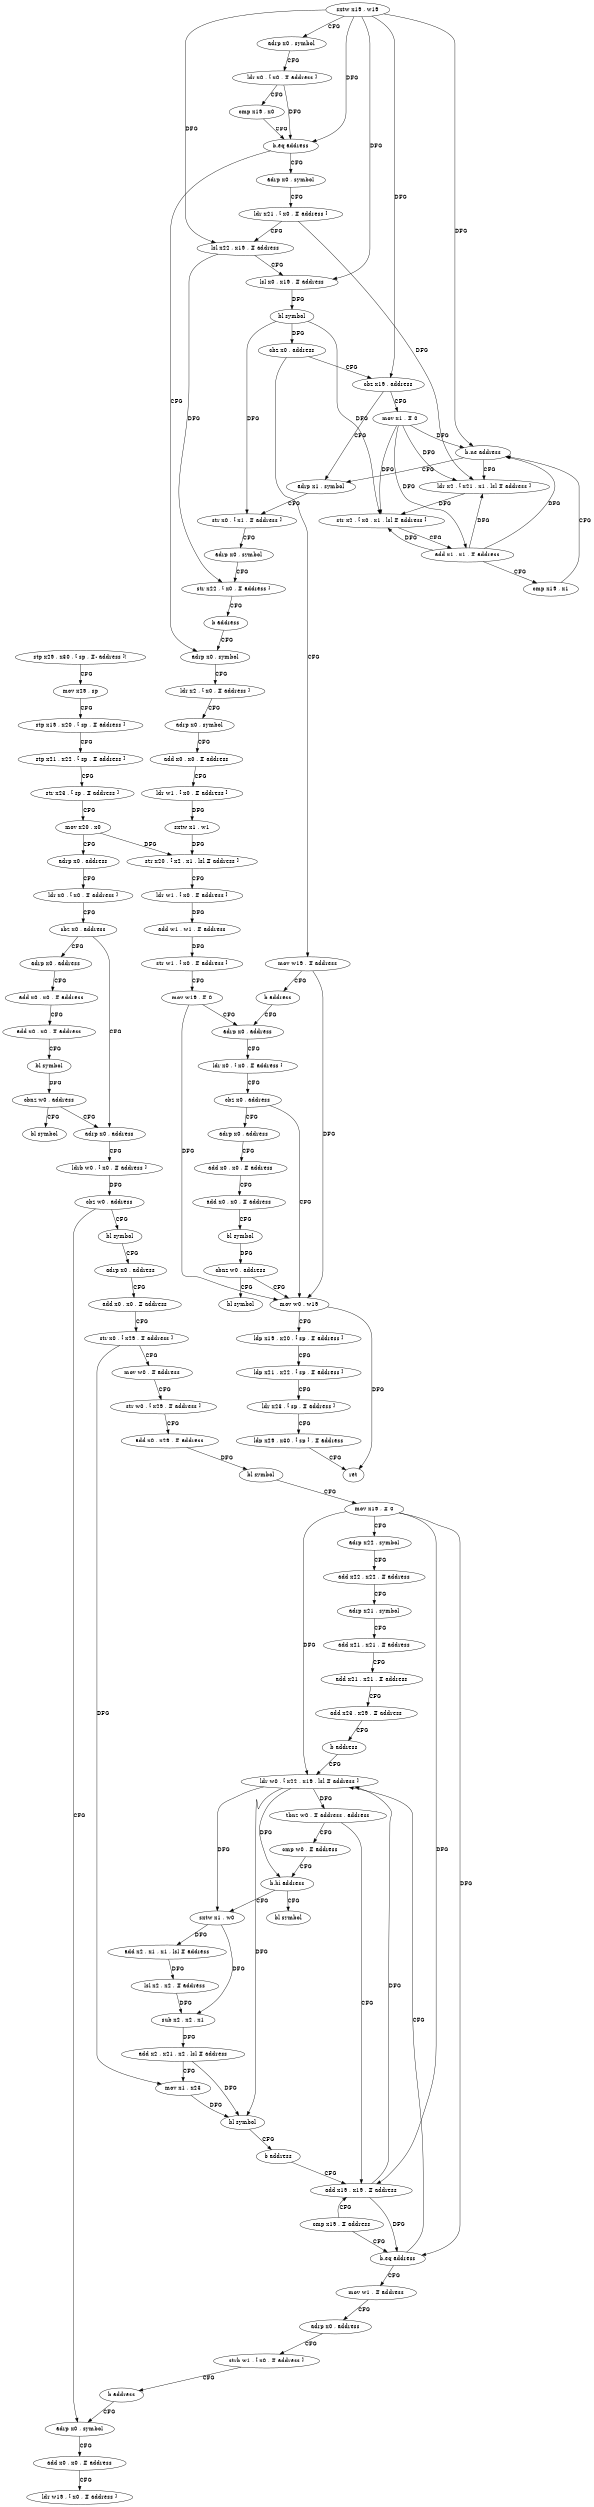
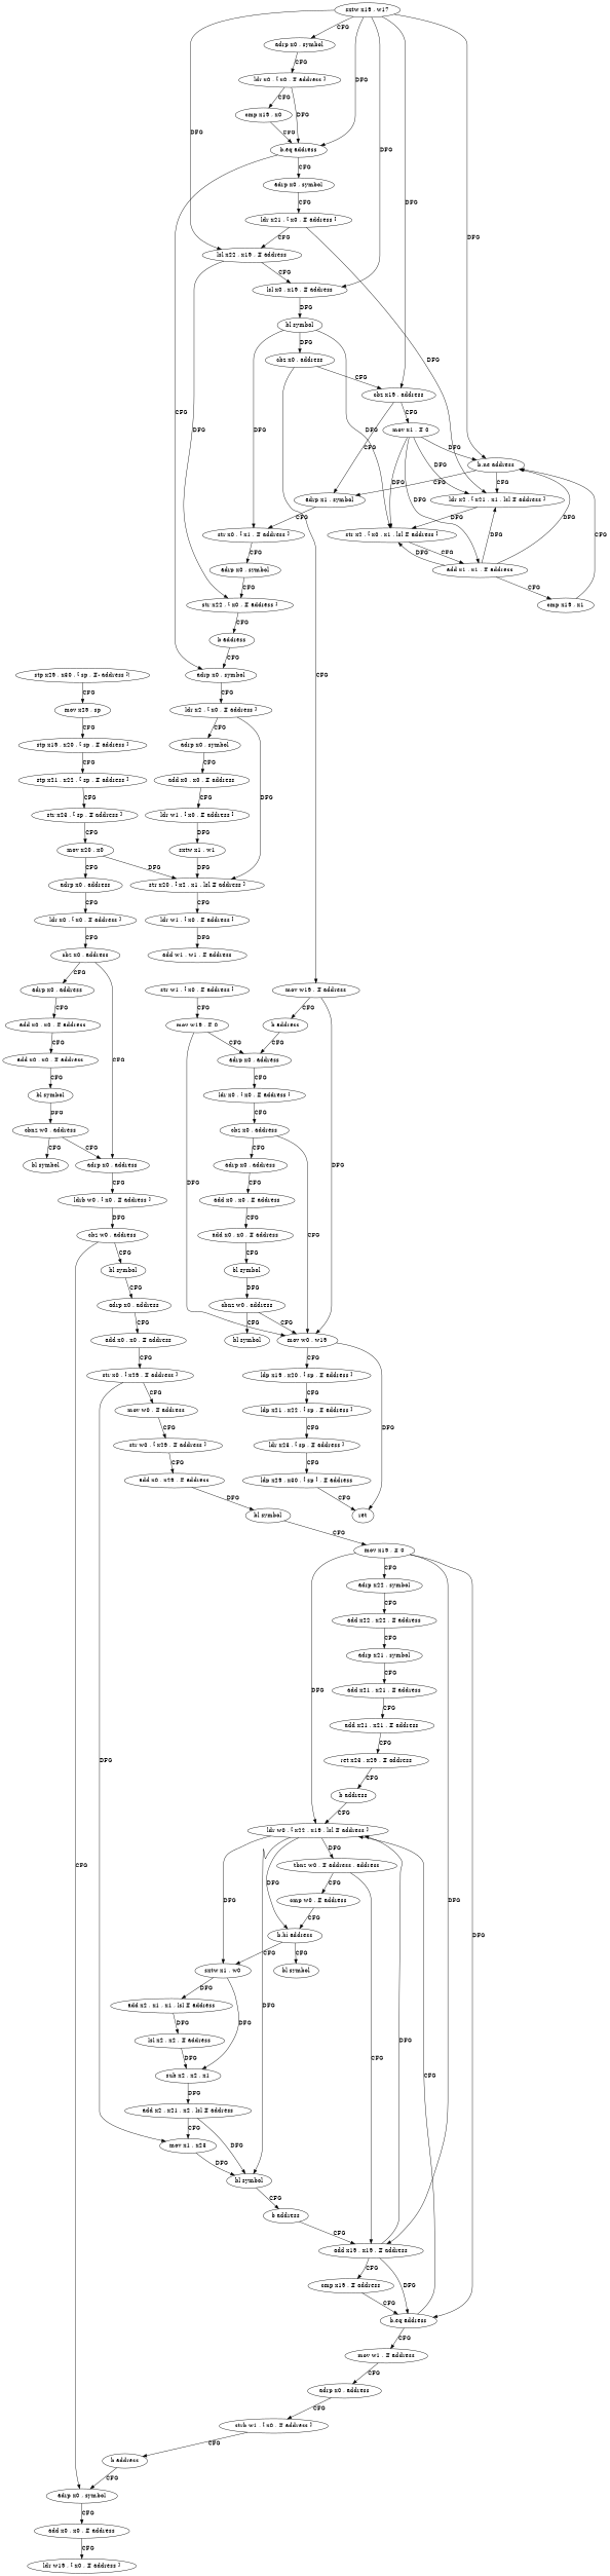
  digraph {
    n1 [label="stp x29 , x30 , [ sp , #- address ]!"]
    n2 [label="mov x29 , sp"]
    n3 [label="stp x19 , x20 , [ sp , # address ]"]
    n4 [label="stp x21 , x22 , [ sp , # address ]"]
    n5 [label="str x23 , [ sp , # address ]"]
    n6 [label="mov x20 , x0"]
    n7 [label="adrp x0 , address"]
    n8 [label="str x20 , [ x2 , x1 , lsl # address ]"]
    n9 [label="ldr x0 , [ x0 , # address ]"]
    n10 [label="ldr w1 , [ x0 , # address ]"]
    n11 [label="cbz x0 , address"]
    n12 [label="adrp x0 , address"]
    n13 [label="adrp x0 , address"]
    n14 [label="ldrb w0 , [ x0 , # address ]"]
    n15 [label="add x0 , x0 , # address"]
    n16 [label="cbz w0 , address"]
    n17 [label="add x0 , x0 , # address"]
    n18 [label="bl symbol"]
    n19 [label="adrp x0 , symbol"]
    n20 [label="adrp x0 , address"]
    n21 [label="add x0 , x0 , # address"]
    n22 [label="add x0 , x0 , # address"]
    n23 [label="ldr w19 , [ x0 , # address ]"]
    n24 [label="bl symbol"]
    n25 [label="cbnz w0 , address"]
    n26 [label="bl symbol"]
    n27 [label="str x0 , [ x29 , # address ]"]
    n28 [label="mov w0 , # address"]
    n29 [label="mov x1 , x23"]
    n30 [label="str w0 , [ x29 , # address ]"]
    n31 [label="bl symbol"]
    n32 [label="add x0 , x29 , # address"]
    n33 [label="bl symbol"]
    n34 [label="mov x19 , # 0"]
    n35 [label="adrp x22 , symbol"]
    n36 [label="ldr w0 , [ x22 , x19 , lsl # address ]"]
    n37 [label="add x19 , x19 , # address"]
    n38 [label="b.eq address"]
    n39 [label="add x22 , x22 , # address"]
    n40 [label="tbnz w0 , # address , address"]
    n41 [label="b.hi address"]
    n42 [label="sxtw x1 , w0"]
    n43 [label="cmp x19 , # address"]
    n44 [label="mov w1 , # address"]
    n45 [label="adrp x21 , symbol"]
    n46 [label="add x21 , x21 , # address"]
    n47 [label="add x21 , x21 , # address"]
-   n48 [label="add x23 , x29 , # address"]
+   n48 [label="ret x23 , x29 , # address"]
    n49 [label="b address"]
    n50 [label="cmp w0 , # address"]
    n51 [label="bl symbol"]
    n52 [label="add x2 , x1 , x1 , lsl # address"]
    n53 [label="sub x2 , x2 , x1"]
    n54 [label="b address"]
-   n55 [label="sxtw x19 , w19"]
+   n55 [label="sxtw x19 , w17"]
    n56 [label="adrp x0 , symbol"]
    n57 [label="b.eq address"]
    n58 [label="lsl x22 , x19 , # address"]
    n59 [label="lsl x0 , x19 , # address"]
    n60 [label="cbz x19 , address"]
    n61 [label="b.ne address"]
    n62 [label="ldr x0 , [ x0 , # address ]"]
    n63 [label="adrp x0 , symbol"]
    n64 [label="adrp x0 , symbol"]
    n65 [label="str x22 , [ x0 , # address ]"]
    n66 [label="bl symbol"]
    n67 [label="adrp x1 , symbol"]
    n68 [label="mov x1 , # 0"]
    n69 [label="ldr x2 , [ x21 , x1 , lsl # address ]"]
    n70 [label="cmp x19 , x0"]
    n71 [label="ldr x21 , [ x0 , # address ]"]
    n72 [label="ldr x2 , [ x0 , # address ]"]
    n73 [label="adrp x0 , symbol"]
    n74 [label="str x2 , [ x0 , x1 , lsl # address ]"]
    n75 [label="b address"]
    n76 [label="cbz x0 , address"]
    n77 [label="str x0 , [ x1 , # address ]"]
    n78 [label="mov w19 , # address"]
    n79 [label="adrp x0 , symbol"]
    n80 [label="add x1 , x1 , # address"]
    n81 [label="b address"]
    n82 [label="mov w0 , w19"]
    n83 [label="adrp x0 , address"]
    n84 [label="ldp x19 , x20 , [ sp , # address ]"]
    n85 [label=ret]
    n86 [label="add x0 , x0 , # address"]
    n87 [label="ldr w1 , [ x0 , # address ]"]
    n88 [label="sxtw x1 , w1"]
    n89 [label="add w1 , w1 , # address"]
    n90 [label="str w1 , [ x0 , # address ]"]
    n91 [label="mov w19 , # 0"]
    n92 [label="ldr x0 , [ x0 , # address ]"]
    n93 [label="cbz x0 , address"]
    n94 [label="adrp x0 , address"]
    n95 [label="strb w1 , [ x0 , # address ]"]
    n96 [label="lsl x2 , x2 , # address"]
    n97 [label="add x2 , x21 , x2 , lsl # address"]
    n98 [label="cmp x19 , x1"]
    n99 [label="ldp x21 , x22 , [ sp , # address ]"]
    n100 [label="ldr x23 , [ sp , # address ]"]
    n101 [label="ldp x29 , x30 , [ sp ] , # address"]
    n102 [label="adrp x0 , address"]
    n103 [label="add x0 , x0 , # address"]
    n104 [label="add x0 , x0 , # address"]
    n105 [label="bl symbol"]
    n106 [label="cbnz w0 , address"]
    n107 [label="bl symbol"]
    n108 [label="b address"]
    n1 -> n2 [label=CFG]
    n2 -> n3 [label=CFG]
    n3 -> n4 [label=CFG]
    n4 -> n5 [label=CFG]
    n5 -> n6 [label=CFG]
    n6 -> n7 [label=CFG]
    n6 -> n8 [label=DFG]
    n7 -> n9 [label=CFG]
    n8 -> n10 [label=CFG]
    n9 -> n11 [label=CFG]
    n10 -> n89 [label=DFG]
    n11 -> n12 [label=CFG]
    n11 -> n13 [label=CFG]
    n12 -> n14 [label=CFG]
    n13 -> n15 [label=CFG]
    n14 -> n16 [label=DFG]
    n15 -> n17 [label=CFG]
    n16 -> n18 [label=CFG]
    n16 -> n19 [label=CFG]
    n17 -> n24 [label=CFG]
    n18 -> n20 [label=CFG]
    n19 -> n21 [label=CFG]
    n20 -> n22 [label=CFG]
    n21 -> n23 [label=CFG]
    n22 -> n27 [label=CFG]
    n24 -> n25 [label=DFG]
    n25 -> n12 [label=CFG]
    n25 -> n26 [label=CFG]
    n27 -> n28 [label=CFG]
    n27 -> n29 [label=DFG]
    n28 -> n30 [label=CFG]
    n29 -> n31 [label=DFG]
    n30 -> n32 [label=CFG]
    n31 -> n54 [label=CFG]
    n32 -> n33 [label=DFG]
    n33 -> n34 [label=CFG]
    n34 -> n35 [label=CFG]
    n34 -> n36 [label=DFG]
    n34 -> n37 [label=DFG]
    n34 -> n38 [label=DFG]
    n35 -> n39 [label=CFG]
    n36 -> n31 [label=DFG]
    n36 -> n40 [label=DFG]
    n36 -> n41 [label=DFG]
    n36 -> n42 [label=DFG]
    n37 -> n36 [label=DFG]
    n37 -> n38 [label=DFG]
-   n43 -> n37 [label=CFG]
+   n37 -> n43 [label=CFG]
    n38 -> n36 [label=CFG]
    n38 -> n44 [label=CFG]
    n39 -> n45 [label=CFG]
    n40 -> n37 [label=CFG]
    n40 -> n50 [label=CFG]
    n41 -> n42 [label=CFG]
    n41 -> n51 [label=CFG]
    n42 -> n52 [label=DFG]
    n42 -> n53 [label=DFG]
    n43 -> n38 [label=CFG]
    n44 -> n94 [label=CFG]
    n45 -> n46 [label=CFG]
    n46 -> n47 [label=CFG]
    n47 -> n48 [label=CFG]
    n48 -> n49 [label=CFG]
    n49 -> n36 [label=CFG]
    n50 -> n41 [label=CFG]
    n52 -> n96 [label=DFG]
    n53 -> n97 [label=DFG]
    n54 -> n37 [label=CFG]
    n55 -> n56 [label=CFG]
    n55 -> n57 [label=DFG]
    n55 -> n58 [label=DFG]
    n55 -> n59 [label=DFG]
    n55 -> n60 [label=DFG]
    n55 -> n61 [label=DFG]
    n56 -> n62 [label=CFG]
    n57 -> n63 [label=CFG]
    n57 -> n64 [label=CFG]
    n58 -> n59 [label=CFG]
    n58 -> n65 [label=DFG]
    n59 -> n66 [label=DFG]
    n60 -> n67 [label=CFG]
    n60 -> n68 [label=CFG]
    n61 -> n67 [label=CFG]
    n61 -> n69 [label=CFG]
    n62 -> n57 [label=DFG]
    n62 -> n70 [label=CFG]
    n63 -> n71 [label=CFG]
    n64 -> n72 [label=CFG]
    n65 -> n75 [label=CFG]
    n66 -> n74 [label=DFG]
    n66 -> n76 [label=DFG]
    n66 -> n77 [label=DFG]
    n67 -> n77 [label=CFG]
    n68 -> n61 [label=DFG]
    n68 -> n69 [label=DFG]
    n68 -> n74 [label=DFG]
    n68 -> n80 [label=DFG]
    n69 -> n74 [label=DFG]
    n70 -> n57 [label=CFG]
    n71 -> n58 [label=CFG]
    n71 -> n69 [label=DFG]
+   n72 -> n8 [label=DFG]
    n72 -> n73 [label=CFG]
    n73 -> n86 [label=CFG]
    n74 -> n80 [label=CFG]
    n75 -> n64 [label=CFG]
    n76 -> n60 [label=CFG]
    n76 -> n78 [label=CFG]
    n77 -> n79 [label=CFG]
    n78 -> n81 [label=CFG]
    n78 -> n82 [label=DFG]
    n79 -> n65 [label=CFG]
    n80 -> n61 [label=DFG]
    n80 -> n69 [label=DFG]
    n80 -> n74 [label=DFG]
    n80 -> n98 [label=CFG]
    n81 -> n83 [label=CFG]
    n82 -> n84 [label=CFG]
    n82 -> n85 [label=DFG]
    n83 -> n92 [label=CFG]
    n84 -> n99 [label=CFG]
    n86 -> n87 [label=CFG]
    n87 -> n88 [label=DFG]
    n88 -> n8 [label=DFG]
-   n89 -> n90 [label=DFG]
    n90 -> n91 [label=CFG]
    n91 -> n82 [label=DFG]
    n91 -> n83 [label=CFG]
    n92 -> n93 [label=CFG]
    n93 -> n82 [label=CFG]
    n93 -> n102 [label=CFG]
    n94 -> n95 [label=CFG]
    n95 -> n108 [label=CFG]
    n96 -> n53 [label=DFG]
    n97 -> n29 [label=CFG]
    n97 -> n31 [label=DFG]
    n98 -> n61 [label=CFG]
    n99 -> n100 [label=CFG]
    n100 -> n101 [label=CFG]
    n101 -> n85 [label=CFG]
    n102 -> n103 [label=CFG]
    n103 -> n104 [label=CFG]
    n104 -> n105 [label=CFG]
    n105 -> n106 [label=DFG]
    n106 -> n82 [label=CFG]
    n106 -> n107 [label=CFG]
    n108 -> n19 [label=CFG]
  }
